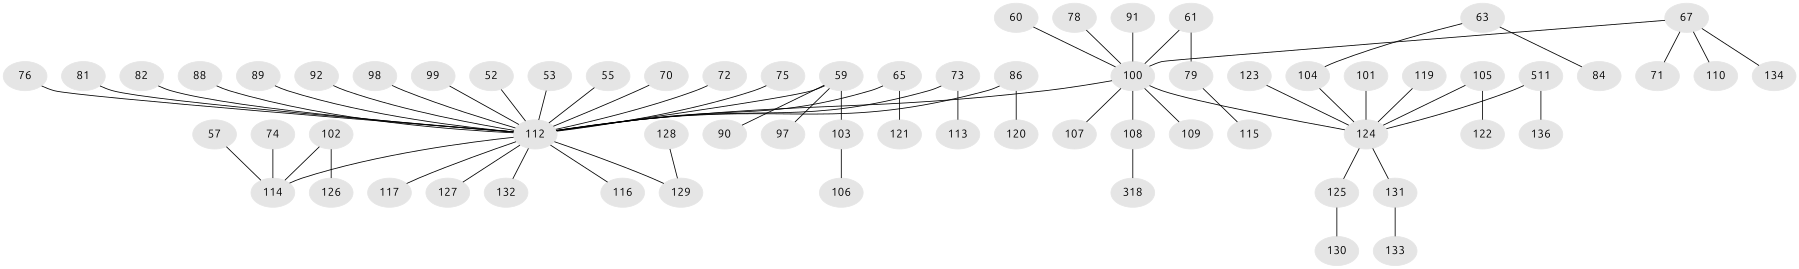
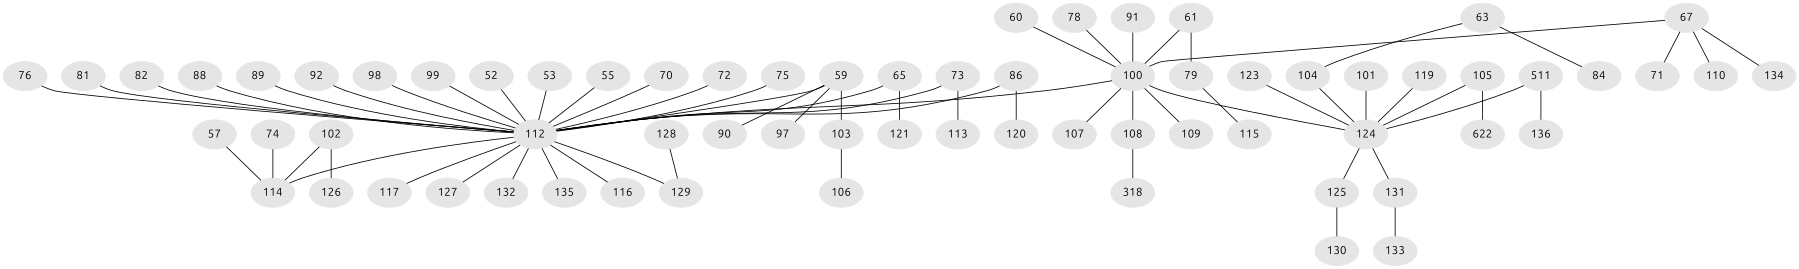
  graph {
    fontname=Ubuntu
    node [color=gray90 fontname=Ubuntu style=filled]
    edge [fontname=Ubuntu]
    112 [super="+6+83+43+40+35+44+9+33+14+38+19+37+41+69+85+51+96+49"]
    114 [super="+54"]
    116
    117
    127
    129 [super="+80"]
    132
+   135
    52
    53
    55
    57
    59
    90
    97
    103
    106
    100 [super="+34+26+3+22+48+95+46"]
    107
    108
    109
    124 [super="+66+77+94+68+47"]
    60
    61
    79
    115
    104 [super="+62"]
    63
    84
    65
    121
    67 [super="+56"]
    71
    110
    134
    70
    72
    73
    113
    74
    75
    76
    78
    81
    82
    86
    120
    88
    89
    91
    92
    98
    99
    n54 [label=318]
    125
    131
    101
    102
    126
    105
-   122
+   122 [label=622]
    n62 [label=511]
    136
    119
    123
    130
    133
    128
    112 -- 114
    112 -- 116
    112 -- 117
    112 -- 127
    112 -- 129
    112 -- 132
+   112 -- 135
    52 -- 112
    53 -- 112
    55 -- 112
    57 -- 114
    59 -- 112
    59 -- 90
    59 -- 97
    59 -- 103
    103 -- 106
    100 -- 112
    100 -- 107
    100 -- 108
    100 -- 109
    100 -- 124
    108 -- n54
    124 -- 125
    124 -- 131
    60 -- 100
    61 -- 100
    61 -- 79
    79 -- 115
    104 -- 124
    63 -- 104
    63 -- 84
    65 -- 112
    65 -- 121
    67 -- 100
    67 -- 71
    67 -- 110
    67 -- 134
    70 -- 112
    72 -- 112
    73 -- 112
    73 -- 113
    74 -- 114
    75 -- 112
    76 -- 112
    78 -- 100
    81 -- 112
    82 -- 112
    86 -- 112
    86 -- 120
    88 -- 112
    89 -- 112
    91 -- 100
    92 -- 112
    98 -- 112
    99 -- 112
    125 -- 130
    131 -- 133
    101 -- 124
    102 -- 114
    102 -- 126
    105 -- 124
    105 -- 122
    n62 -- 124
    n62 -- 136
    119 -- 124
    123 -- 124
    128 -- 129
  }
